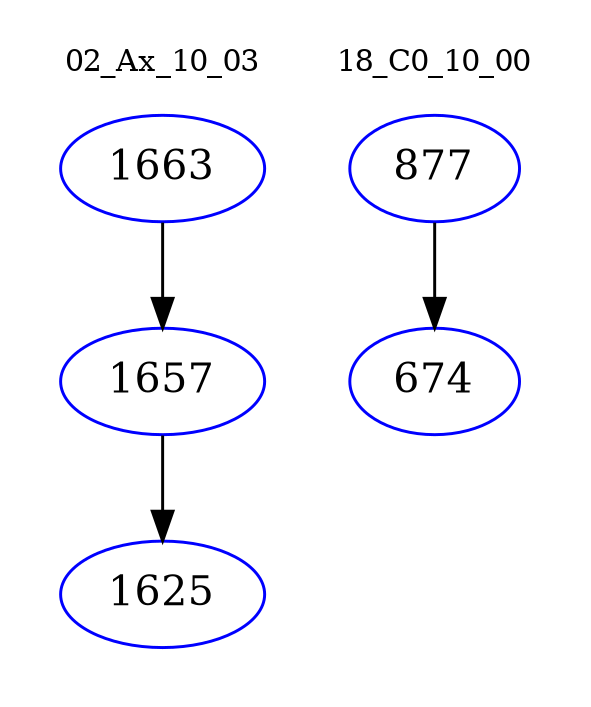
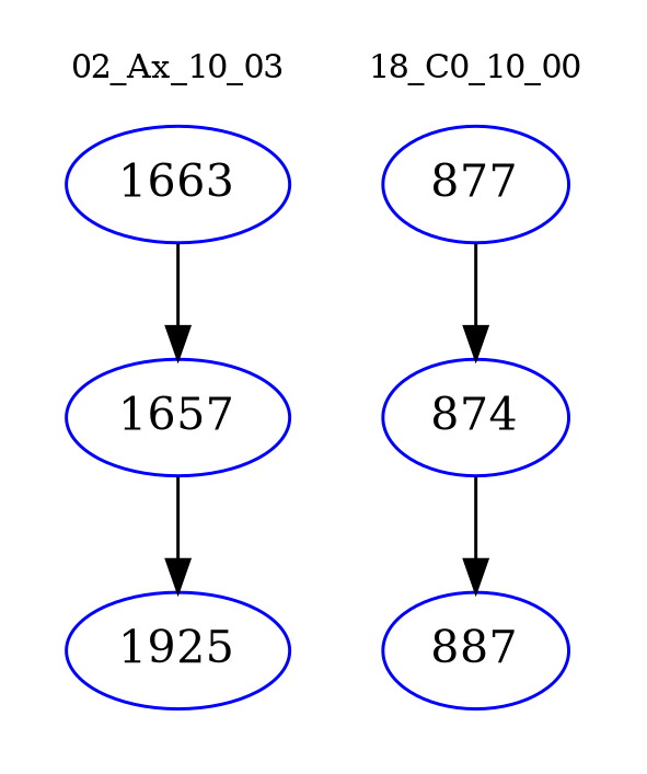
  digraph {
    node [color=blue]
    edge [color=black]
    n1 [label=1663]
    n2 [label=1657]
-   n3 [label=1625]
+   n3 [label=1925]
    n4 [label=877]
-   n5 [label=674]
+   n5 [label=874]
+   n6 [label=887]
    subgraph cluster_1 {
      color=white
      fontsize=10
      label="02_Ax_10_03"
      n1
      n2
      n3
    }
    subgraph cluster_2 {
      color=white
      fontsize=10
      label="18_C0_10_00"
      n4
      n5
+     n6
    }
    n1 -> n2
    n2 -> n3
    n4 -> n5
+   n5 -> n6
  }
